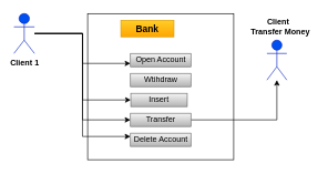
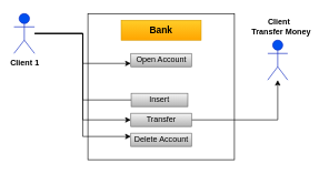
  <mxCell id="0" />
  <mxCell id="1" parent="0" />
  <mxCell id="2" value="" style="whiteSpace=wrap;html=1;aspect=fixed;" vertex="1" parent="1"><mxGeometry x="131" y="20" width="220" height="220" as="geometry" /></mxCell>
  <mxCell id="3" style="edgeStyle=orthogonalEdgeStyle;rounded=0;orthogonalLoop=1;jettySize=auto;html=1;entryX=0;entryY=0.75;entryDx=0;entryDy=0;fontColor=#000000;" edge="1" parent="1" source="7" target="10"><mxGeometry relative="1" as="geometry" /></mxCell>
- <mxCell id="4" style="edgeStyle=orthogonalEdgeStyle;rounded=0;orthogonalLoop=1;jettySize=auto;html=1;entryX=0;entryY=0.5;entryDx=0;entryDy=0;fontColor=#000000;" edge="1" parent="1" source="7" target="12"><mxGeometry relative="1" as="geometry" /></mxCell>
+ <mxCell id="4" style="edgeStyle=orthogonalEdgeStyle;rounded=0;orthogonalLoop=1;jettySize=auto;html=1;entryX=0;entryY=0.5;entryDx=0;entryDy=0;fontColor=#000000;endArrow=none;" edge="1" parent="1" source="7" target="12"><mxGeometry relative="1" as="geometry" /></mxCell>
  <mxCell id="5" style="edgeStyle=orthogonalEdgeStyle;rounded=0;orthogonalLoop=1;jettySize=auto;html=1;entryX=0;entryY=0.5;entryDx=0;entryDy=0;fontColor=#000000;" edge="1" parent="1" source="7" target="14"><mxGeometry relative="1" as="geometry" /></mxCell>
  <mxCell id="6" style="edgeStyle=orthogonalEdgeStyle;rounded=0;orthogonalLoop=1;jettySize=auto;html=1;entryX=0;entryY=0.25;entryDx=0;entryDy=0;fontColor=#000000;" edge="1" parent="1" source="7" target="15"><mxGeometry relative="1" as="geometry" /></mxCell>
  <mxCell id="7" value="&lt;b&gt;&lt;font color=&quot;#000000&quot;&gt;Client 1&lt;/font&gt;&lt;/b&gt;" style="shape=umlActor;verticalLabelPosition=bottom;verticalAlign=top;html=1;outlineConnect=0;fillColor=#0050ef;strokeColor=#001DBC;fontColor=#ffffff;" vertex="1" parent="1"><mxGeometry x="20" y="20" width="31" height="60" as="geometry" /></mxCell>
  <mxCell id="8" value="Client to &lt;br&gt;Transfer Money" style="shape=umlActor;verticalLabelPosition=bottom;verticalAlign=top;html=1;outlineConnect=0;fillColor=#0050ef;strokeColor=#001DBC;fontColor=#ffffff;" vertex="1" parent="1"><mxGeometry x="401" y="60" width="30" height="60" as="geometry" /></mxCell>
- <mxCell id="9" value="&lt;b&gt;&lt;font style=&quot;font-size: 14px&quot;&gt;Bank&lt;/font&gt;&lt;/b&gt;" style="text;html=1;strokeColor=#d79b00;fillColor=#ffcd28;align=center;verticalAlign=middle;whiteSpace=wrap;rounded=0;gradientColor=#ffa500;" vertex="1" parent="1"><mxGeometry x="181" y="30" width="80" height="25" as="geometry" /></mxCell>
+ <mxCell id="9" value="&lt;b&gt;&lt;font style=&quot;font-size: 14px&quot;&gt;Bank&lt;/font&gt;&lt;/b&gt;" style="text;html=1;strokeColor=#d79b00;fillColor=#ffcd28;align=center;verticalAlign=middle;whiteSpace=wrap;rounded=0;gradientColor=#ffa500;" vertex="1" parent="1"><mxGeometry x="181" y="30" width="120" height="30" as="geometry" /></mxCell>
  <mxCell id="10" value="Open Account" style="text;html=1;strokeColor=#666666;fillColor=#f5f5f5;align=center;verticalAlign=middle;whiteSpace=wrap;rounded=0;gradientColor=#b3b3b3;" vertex="1" parent="1"><mxGeometry x="195.5" y="80" width="91" height="20" as="geometry" /></mxCell>
- <mxCell id="11" value="Wtihdraw" style="text;html=1;strokeColor=#666666;fillColor=#f5f5f5;align=center;verticalAlign=middle;whiteSpace=wrap;rounded=0;gradientColor=#b3b3b3;" vertex="1" parent="1"><mxGeometry x="195.5" y="110" width="91" height="20" as="geometry" /></mxCell>
  <mxCell id="12" value="Insert" style="text;html=1;strokeColor=#666666;fillColor=#f5f5f5;align=center;verticalAlign=middle;whiteSpace=wrap;rounded=0;gradientColor=#b3b3b3;" vertex="1" parent="1"><mxGeometry x="196" y="140" width="85" height="20" as="geometry" /></mxCell>
  <mxCell id="13" style="edgeStyle=orthogonalEdgeStyle;rounded=0;orthogonalLoop=1;jettySize=auto;html=1;fontColor=#000000;" edge="1" parent="1" source="14" target="8"><mxGeometry relative="1" as="geometry" /></mxCell>
  <mxCell id="14" value="Transfer" style="text;html=1;strokeColor=#666666;fillColor=#f5f5f5;align=center;verticalAlign=middle;whiteSpace=wrap;rounded=0;gradientColor=#b3b3b3;" vertex="1" parent="1"><mxGeometry x="195.5" y="170" width="91" height="20" as="geometry" /></mxCell>
  <mxCell id="15" value="Delete Account" style="text;html=1;strokeColor=#666666;fillColor=#f5f5f5;align=center;verticalAlign=middle;whiteSpace=wrap;rounded=0;gradientColor=#b3b3b3;" vertex="1" parent="1"><mxGeometry x="195.5" y="200" width="91" height="20" as="geometry" /></mxCell>
  <mxCell id="16" value="&lt;b&gt;Client&amp;nbsp;&amp;nbsp;&lt;br&gt;Transfer Money&lt;/b&gt;" style="text;html=1;align=center;verticalAlign=middle;resizable=0;points=[];autosize=1;fontColor=#000000;" vertex="1" parent="1"><mxGeometry x="371" y="25" width="100" height="30" as="geometry" /></mxCell>
